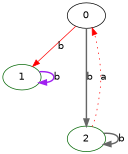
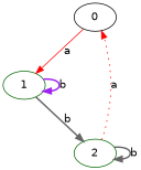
  digraph {
    d2tdocpreamble="\usetikzlibrary{automata}"
    d2tfigpreamble="\tikzstyle{every state}= [ draw=blue!50,very thick,fill=blue!20]  \tikzstyle{auto}= [fill=white]"
    fontname="DejaVu Sans"
    ranksep=0.5
    node [color=darkgreen fontname="DejaVu Sans" style=state]
    edge [color=red fontname="DejaVu Sans" lblstyle=auto style=bold topath="bend right"]
    n1 [color=black label=0]
    n2 [label=1]
    n3 [label=2 style="state, initial"]
-   n1 -> n2 [label=b style=solid]
-   n1 -> n3 [color=gray40 label=b]
+   n1 -> n2 [label=a style=solid]
+   n2 -> n3 [color=gray40 label=b]
    n2 -> n2 [color=purple label=b topath="loop above"]
    n3 -> n1 [label=a style=dotted]
    n3 -> n3 [color=gray40 label=b topath="loop above"]
  }
